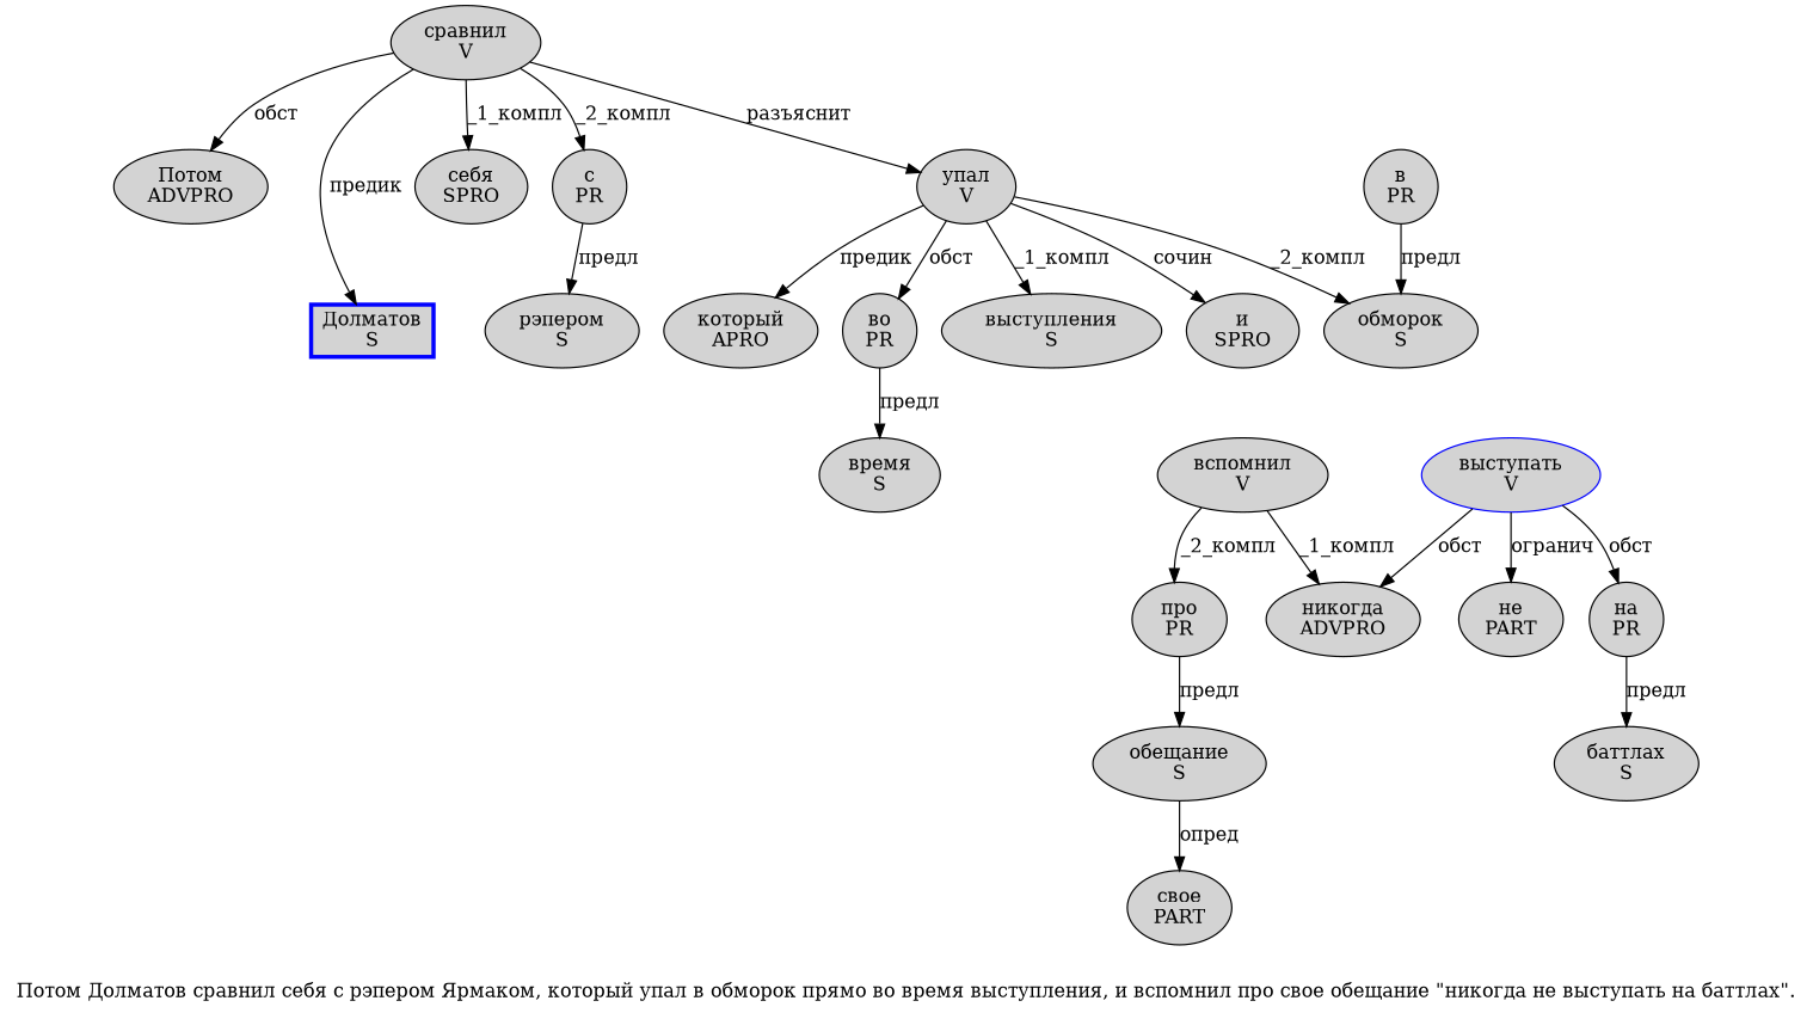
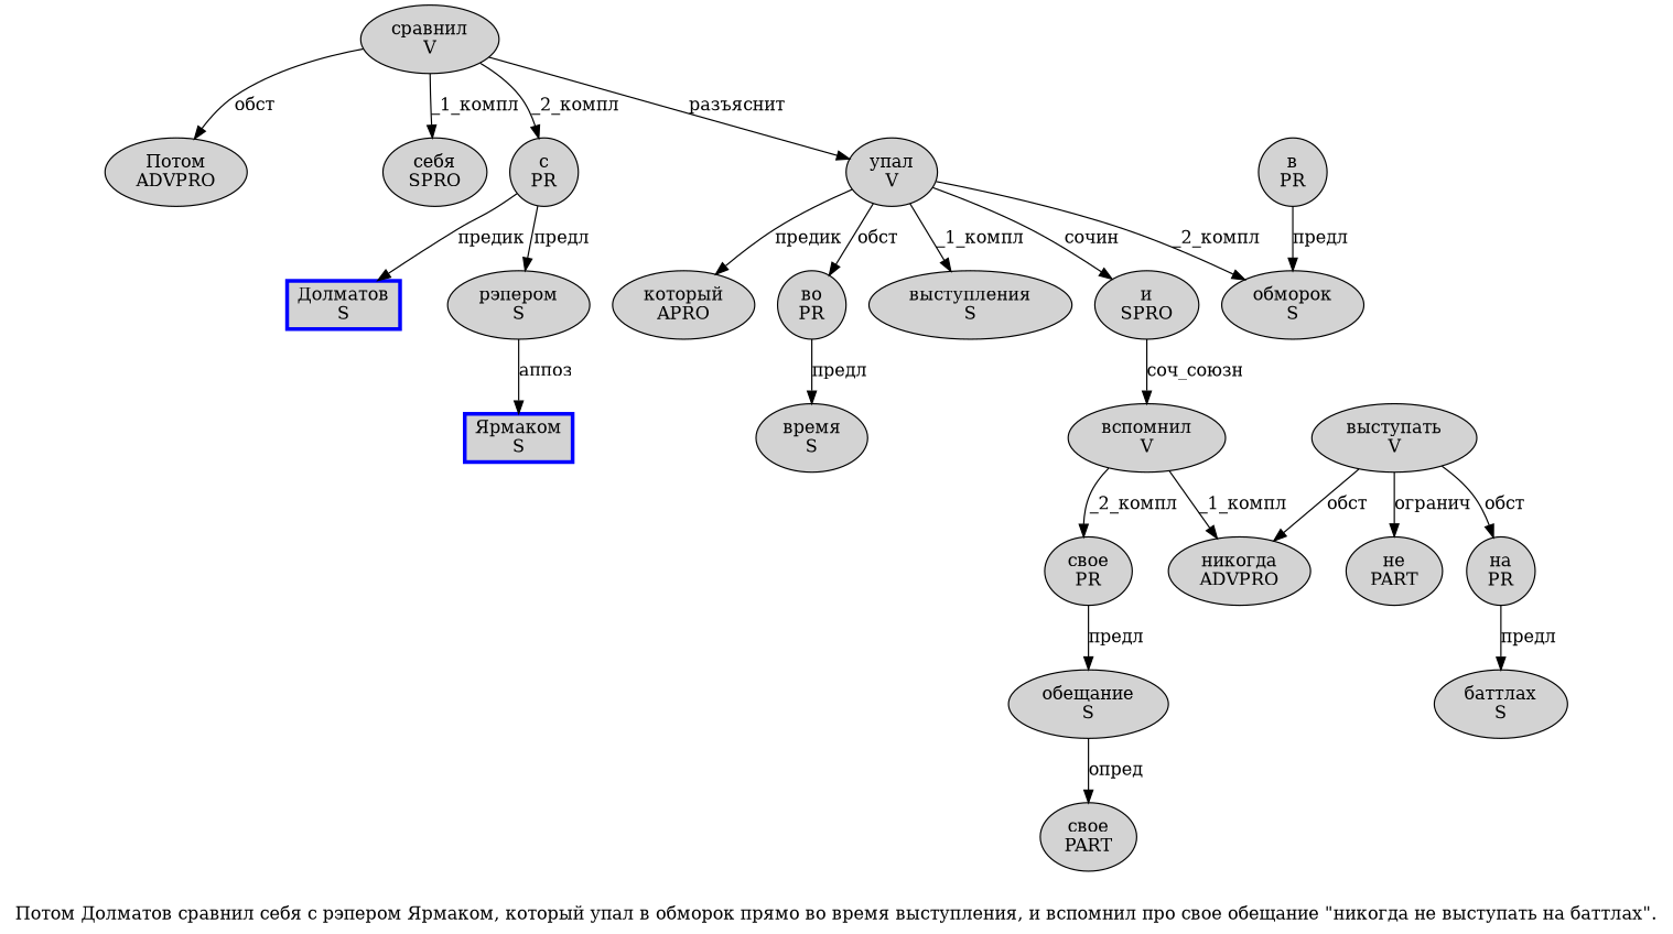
  digraph {
    label="Потом Долматов сравнил себя с рэпером Ярмаком, который упал в обморок прямо во время выступления, и вспомнил про свое обещание \"никогда не выступать на баттлах\"."
    node [fillcolor=lightgray penwidth=1 shape=ellipse style=filled]
    n1 [label="Потом\nADVPRO"]
    n2 [color=blue label="Долматов\nS" penwidth=3 shape=box]
    n3 [label="сравнил\nV"]
    n4 [label="себя\nSPRO"]
    n5 [label="с\nPR"]
    n6 [label="упал\nV"]
    n7 [label="рэпером\nS"]
    n8 [label="который\nAPRO"]
    n9 [label="во\nPR"]
    n10 [label="выступления\nS"]
    n11 [label="и\nSPRO"]
    n12 [label="обморок\nS"]
+   n13 [color=blue label="Ярмаком\nS" penwidth=3 shape=box]
    n14 [label="в\nPR"]
    n15 [label="время\nS"]
    n16 [label="вспомнил\nV"]
-   n17 [label="про\nPR"]
+   n17 [label="свое\nPR"]
    n18 [label="никогда\nADVPRO"]
    n19 [label="обещание\nS"]
-   n20 [label="выступать\nV" color=blue]
+   n20 [label="выступать\nV"]
    n21 [label="не\nPART"]
    n22 [label="на\nPR"]
    n23 [label="свое\nPART"]
    n24 [label="баттлах\nS"]
    n3 -> n1 [label="обст"]
-   n3 -> n2 [label="предик"]
+   n5 -> n2 [label="предик"]
    n3 -> n4 [label="_1_компл"]
    n3 -> n5 [label="_2_компл"]
    n3 -> n6 [label="разъяснит"]
    n5 -> n7 [label="предл"]
    n6 -> n8 [label="предик"]
    n6 -> n9 [label="обст"]
    n6 -> n10 [label="_1_компл"]
    n6 -> n11 [label="сочин"]
    n6 -> n12 [label="_2_компл"]
+   n7 -> n13 [label="аппоз"]
    n9 -> n15 [label="предл"]
+   n11 -> n16 [label="соч_союзн"]
    n14 -> n12 [label="предл"]
    n16 -> n17 [label="_2_компл"]
    n16 -> n18 [label="_1_компл"]
    n17 -> n19 [label="предл"]
    n19 -> n23 [label="опред"]
    n20 -> n18 [label="обст"]
    n20 -> n21 [label="огранич"]
    n20 -> n22 [label="обст"]
    n22 -> n24 [label="предл"]
  }
